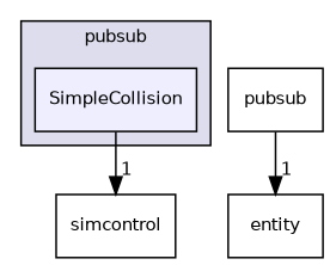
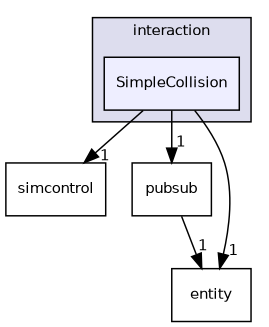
  digraph {
    compound=true
    node [fontname=Helvetica fontsize=10 shape=box]
    edge [headlabel=1 labeldistance=1.5 labelfontname=Helvetica labelfontsize=10]
    n1 [fillcolor="#eeeeff" label=SimpleCollision pencolor=black style=filled]
    n2 [label=simcontrol]
    n3 [label=pubsub]
    n4 [label=entity]
    subgraph cluster_1 {
      bgcolor="#ddddee"
      fontname=Helvetica
      fontsize=10
-     label=pubsub
+     label=interaction
      pencolor=black
      n1
    }
    n1 -> n2
+   n1 -> n3
+   n1 -> n4
    n3 -> n4
  }
